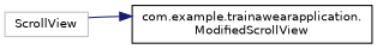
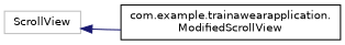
  digraph {
    rankdir=LR
    node [fillcolor=white fontname=Helvetica fontsize=10 shape=record style=filled]
    n1 [color=grey75 height=0.2 label=ScrollView width=0.4]
    n2 [color=black height=0.2 label="com.example.trainawearapplication.\lModifiedScrollView" width=0.4]
-   n2 -> n1 [color=midnightblue dir=back fontname=Helvetica fontsize=10 labelfontname=Helvetica labelfontsize=10 style=solid]
+   n1 -> n2 [color=midnightblue dir=back fontname=Helvetica fontsize=10 labelfontname=Helvetica labelfontsize=10 style=solid]
  }
